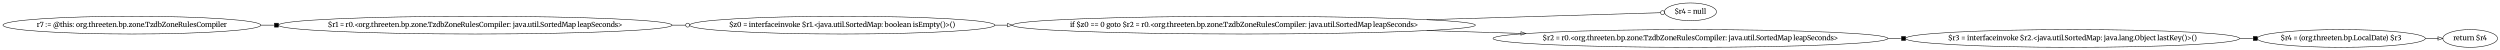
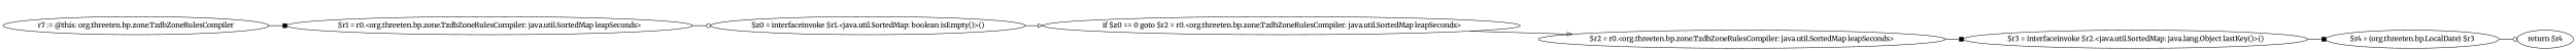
  digraph {
    fontname=Merriweather
    rankdir=LR
    node [fontname=Merriweather]
    edge [arrowhead=box fontname=Merriweather]
    n1 [label="r7 := @this: org.threeten.bp.zone.TzdbZoneRulesCompiler"]
    "$r1 = r0.<org.threeten.bp.zone.TzdbZoneRulesCompiler: java.util.SortedMap leapSeconds>"
    "$z0 = interfaceinvoke $r1.<java.util.SortedMap: boolean isEmpty()>()"
    "if $z0 == 0 goto $r2 = r0.<org.threeten.bp.zone.TzdbZoneRulesCompiler: java.util.SortedMap leapSeconds>"
-   "$r4 = null"
    "$r2 = r0.<org.threeten.bp.zone.TzdbZoneRulesCompiler: java.util.SortedMap leapSeconds>"
    "$r3 = interfaceinvoke $r2.<java.util.SortedMap: java.lang.Object lastKey()>()"
    "$r4 = (org.threeten.bp.LocalDate) $r3"
    "return $r4"
    n1 -> "$r1 = r0.<org.threeten.bp.zone.TzdbZoneRulesCompiler: java.util.SortedMap leapSeconds>"
    "$r1 = r0.<org.threeten.bp.zone.TzdbZoneRulesCompiler: java.util.SortedMap leapSeconds>" -> "$z0 = interfaceinvoke $r1.<java.util.SortedMap: boolean isEmpty()>()" [arrowhead=odot]
    "$z0 = interfaceinvoke $r1.<java.util.SortedMap: boolean isEmpty()>()" -> "if $z0 == 0 goto $r2 = r0.<org.threeten.bp.zone.TzdbZoneRulesCompiler: java.util.SortedMap leapSeconds>" [arrowhead=onormal]
-   "if $z0 == 0 goto $r2 = r0.<org.threeten.bp.zone.TzdbZoneRulesCompiler: java.util.SortedMap leapSeconds>" -> "$r4 = null" [arrowhead=odot]
    "if $z0 == 0 goto $r2 = r0.<org.threeten.bp.zone.TzdbZoneRulesCompiler: java.util.SortedMap leapSeconds>" -> "$r2 = r0.<org.threeten.bp.zone.TzdbZoneRulesCompiler: java.util.SortedMap leapSeconds>" [arrowhead=onormal]
    "$r2 = r0.<org.threeten.bp.zone.TzdbZoneRulesCompiler: java.util.SortedMap leapSeconds>" -> "$r3 = interfaceinvoke $r2.<java.util.SortedMap: java.lang.Object lastKey()>()"
    "$r3 = interfaceinvoke $r2.<java.util.SortedMap: java.lang.Object lastKey()>()" -> "$r4 = (org.threeten.bp.LocalDate) $r3"
-   "$r4 = (org.threeten.bp.LocalDate) $r3" -> "return $r4" [arrowhead=onormal]
+   "$r4 = (org.threeten.bp.LocalDate) $r3" -> "return $r4" [arrowhead=odot]
  }
